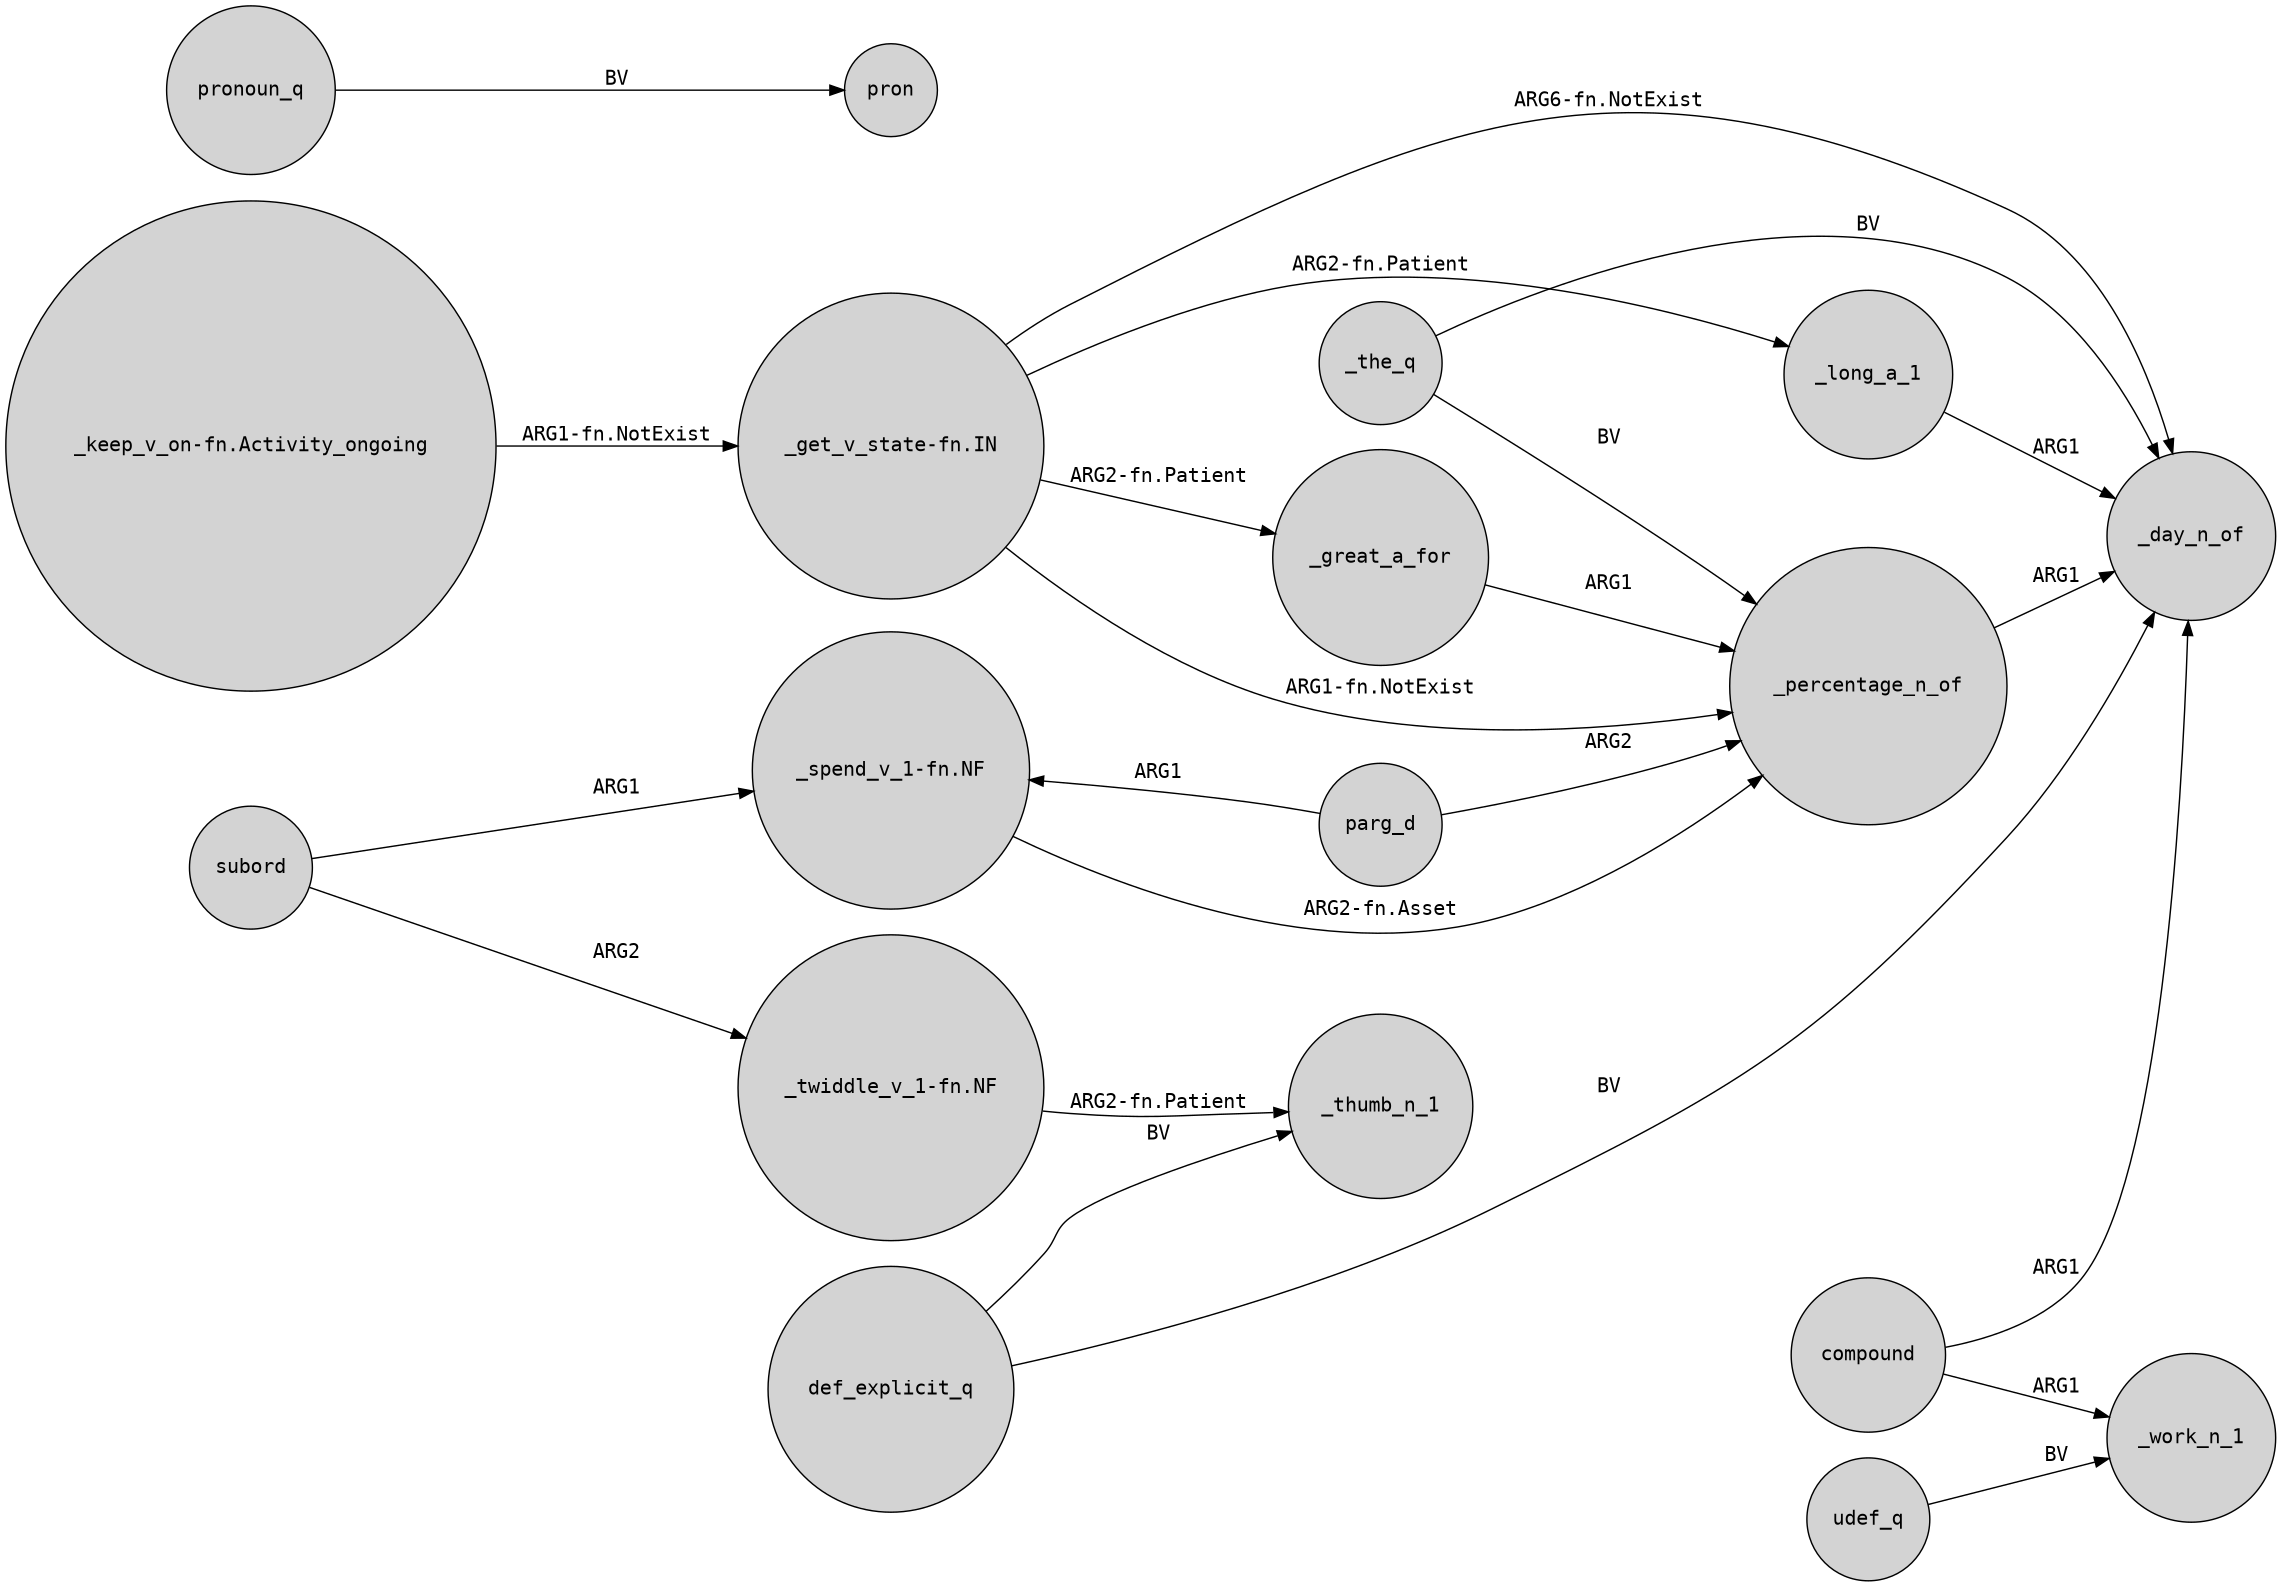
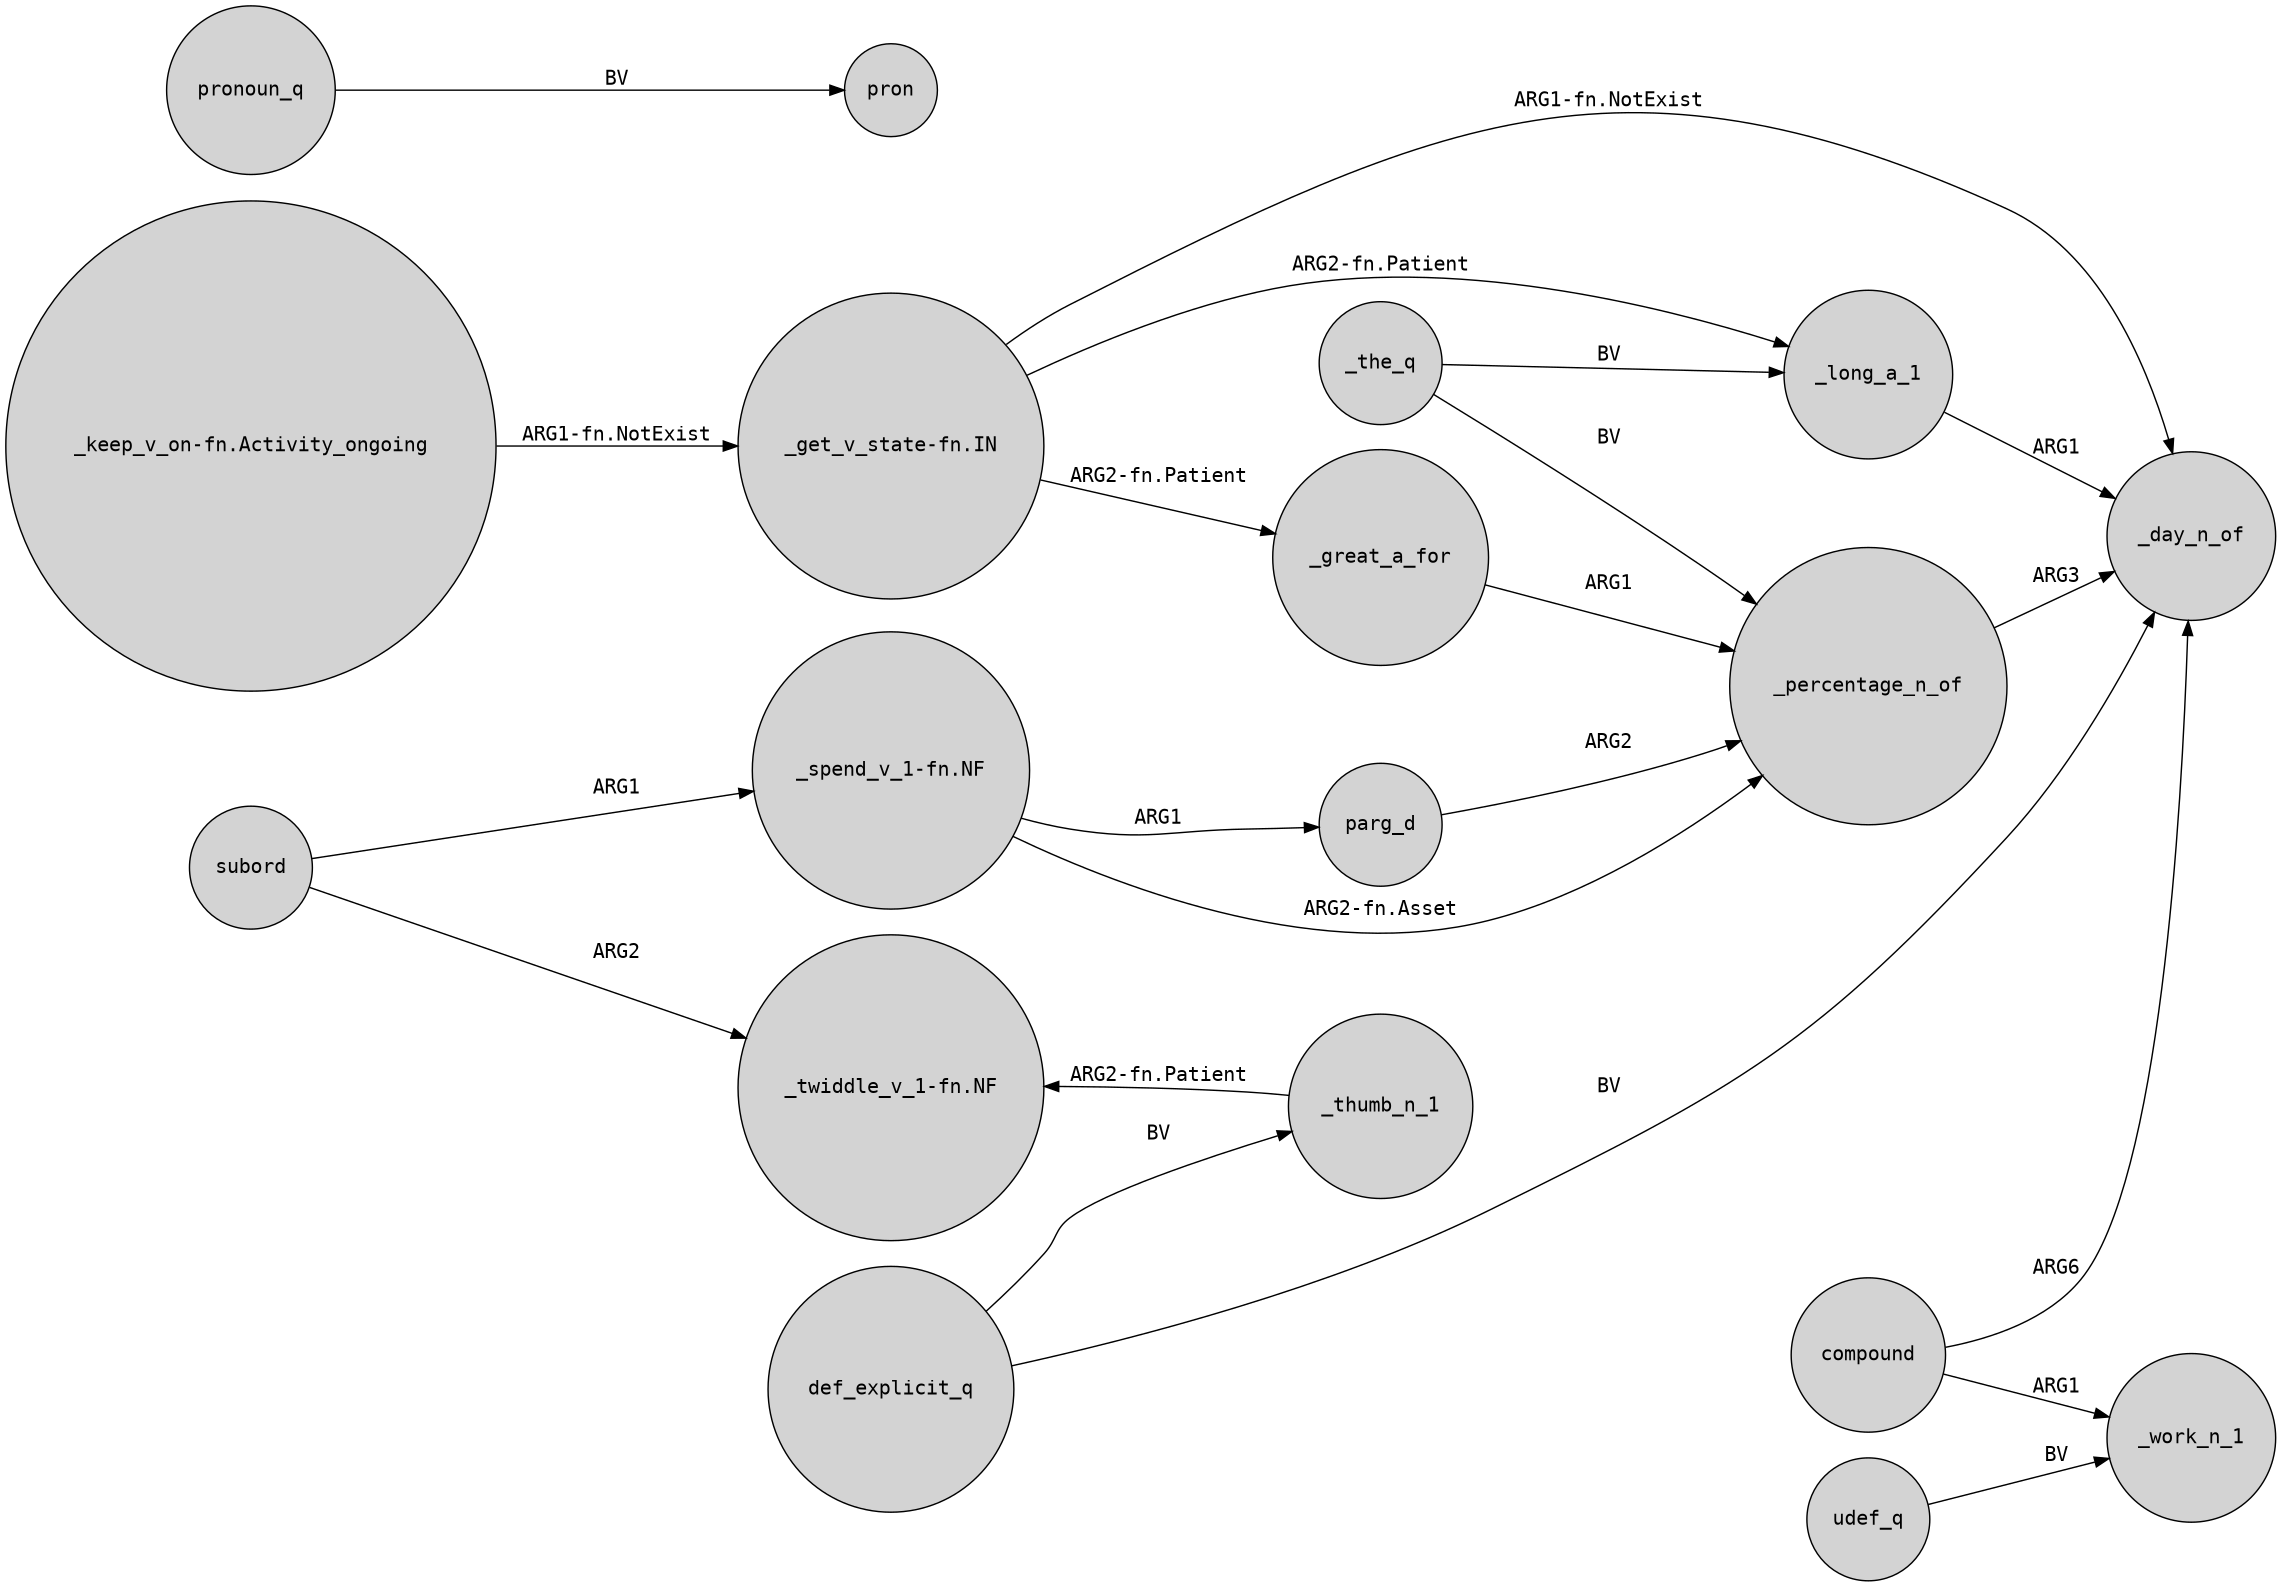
  digraph {
    fontname="DejaVu Sans Mono"
    rankdir=LR
    node [fontname="DejaVu Sans Mono" shape=circle style=filled]
    edge [fontname="DejaVu Sans Mono"]
    _long_a_1
    _day_n_of
    "_spend_v_1-fn.NF"
    _percentage_n_of
    _the_q
    compound
    _work_n_1
    _great_a_for
    parg_d
    "_twiddle_v_1-fn.NF"
    _thumb_n_1
    pronoun_q
    pron
    "_get_v_state-fn.IN"
    def_explicit_q
    subord
    "_keep_v_on-fn.Activity_ongoing"
    udef_q
    _long_a_1 -> _day_n_of [label=ARG1]
    "_spend_v_1-fn.NF" -> _percentage_n_of [label="ARG2-fn.Asset"]
-   _percentage_n_of -> _day_n_of [label=ARG1]
-   _the_q -> _day_n_of [label=BV]
+   _percentage_n_of -> _day_n_of [label=ARG3]
+   _the_q -> _long_a_1 [label=BV]
    _the_q -> _percentage_n_of [label=BV]
-   compound -> _day_n_of [label=ARG1]
+   compound -> _day_n_of [label=ARG6]
    compound -> _work_n_1 [label=ARG1]
    _great_a_for -> _percentage_n_of [label=ARG1]
-   parg_d -> "_spend_v_1-fn.NF" [label=ARG1]
+   "_spend_v_1-fn.NF" -> parg_d [label=ARG1]
    parg_d -> _percentage_n_of [label=ARG2]
-   "_twiddle_v_1-fn.NF" -> _thumb_n_1 [label="ARG2-fn.Patient"]
+   _thumb_n_1 -> "_twiddle_v_1-fn.NF" [label="ARG2-fn.Patient"]
    pronoun_q -> pron [label=BV]
    "_get_v_state-fn.IN" -> _long_a_1 [label="ARG2-fn.Patient"]
-   "_get_v_state-fn.IN" -> _day_n_of [label="ARG6-fn.NotExist"]
-   "_get_v_state-fn.IN" -> _percentage_n_of [label="ARG1-fn.NotExist"]
+   "_get_v_state-fn.IN" -> _day_n_of [label="ARG1-fn.NotExist"]
    "_get_v_state-fn.IN" -> _great_a_for [label="ARG2-fn.Patient"]
    def_explicit_q -> _day_n_of [label=BV]
    def_explicit_q -> _thumb_n_1 [label=BV]
    subord -> "_spend_v_1-fn.NF" [label=ARG1]
    subord -> "_twiddle_v_1-fn.NF" [label=ARG2]
    "_keep_v_on-fn.Activity_ongoing" -> "_get_v_state-fn.IN" [label="ARG1-fn.NotExist"]
    udef_q -> _work_n_1 [label=BV]
  }
